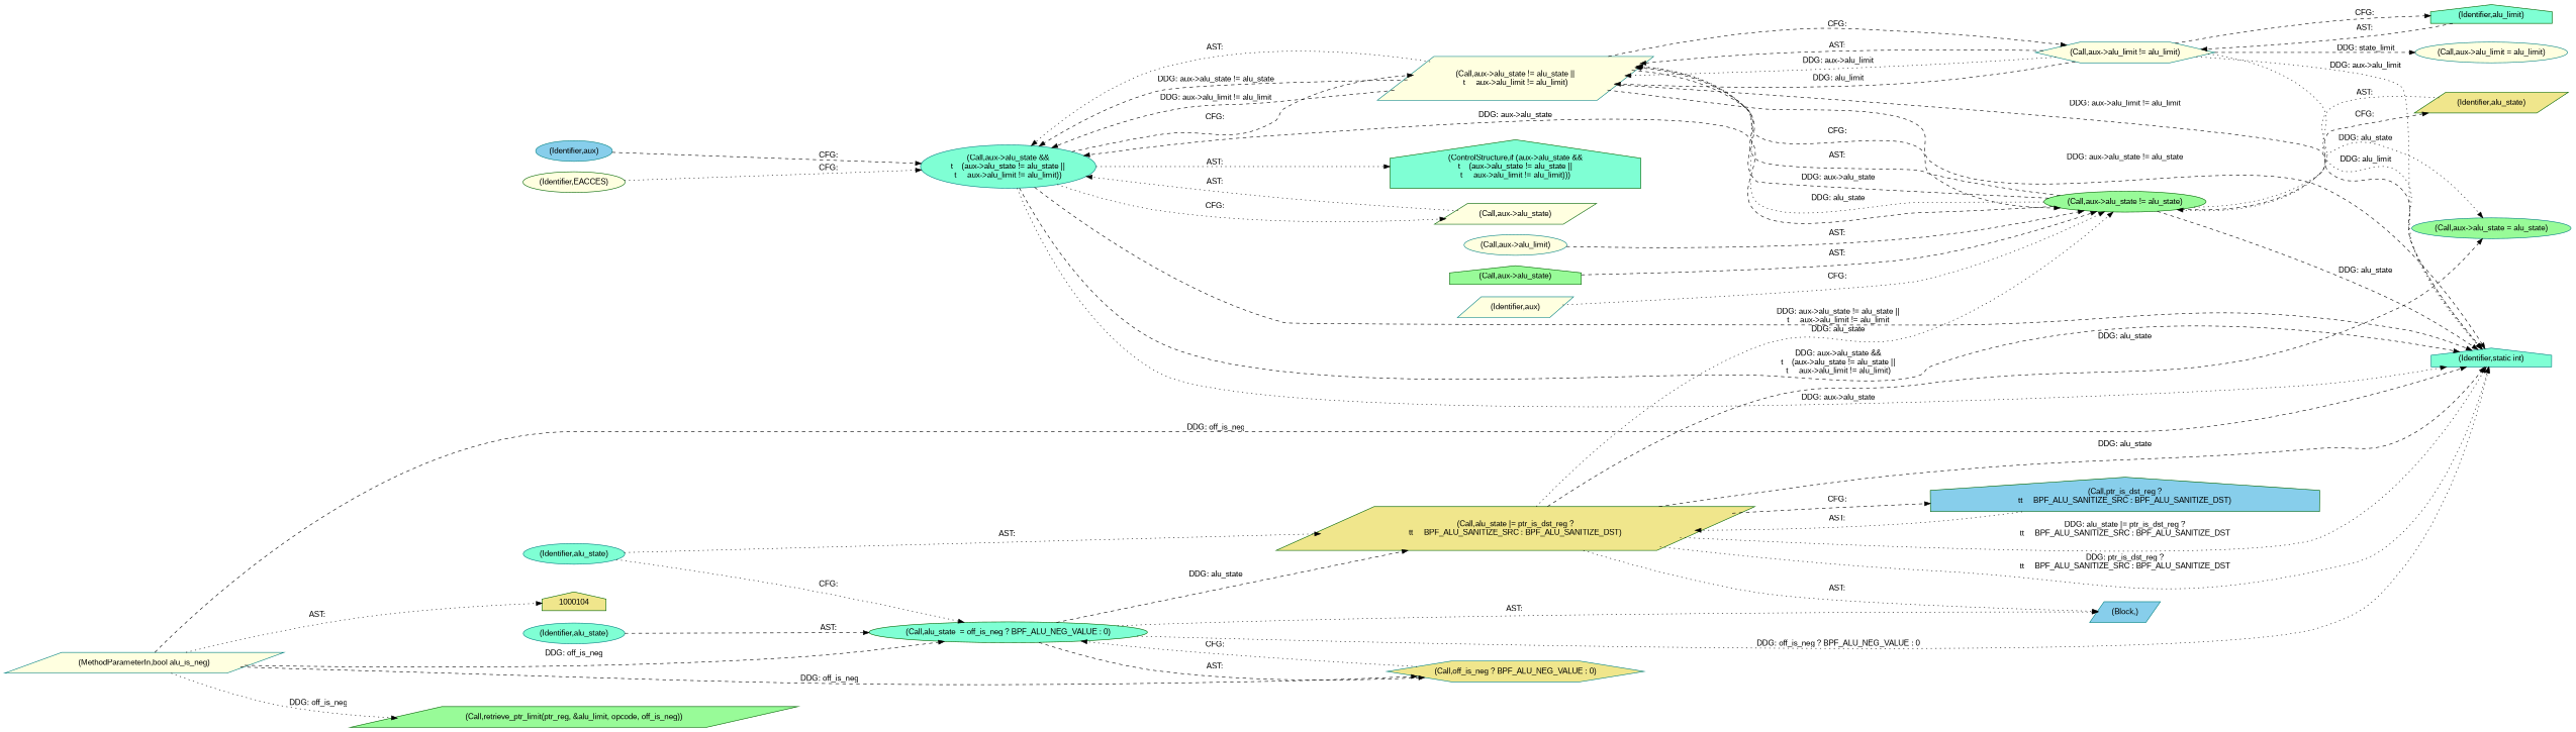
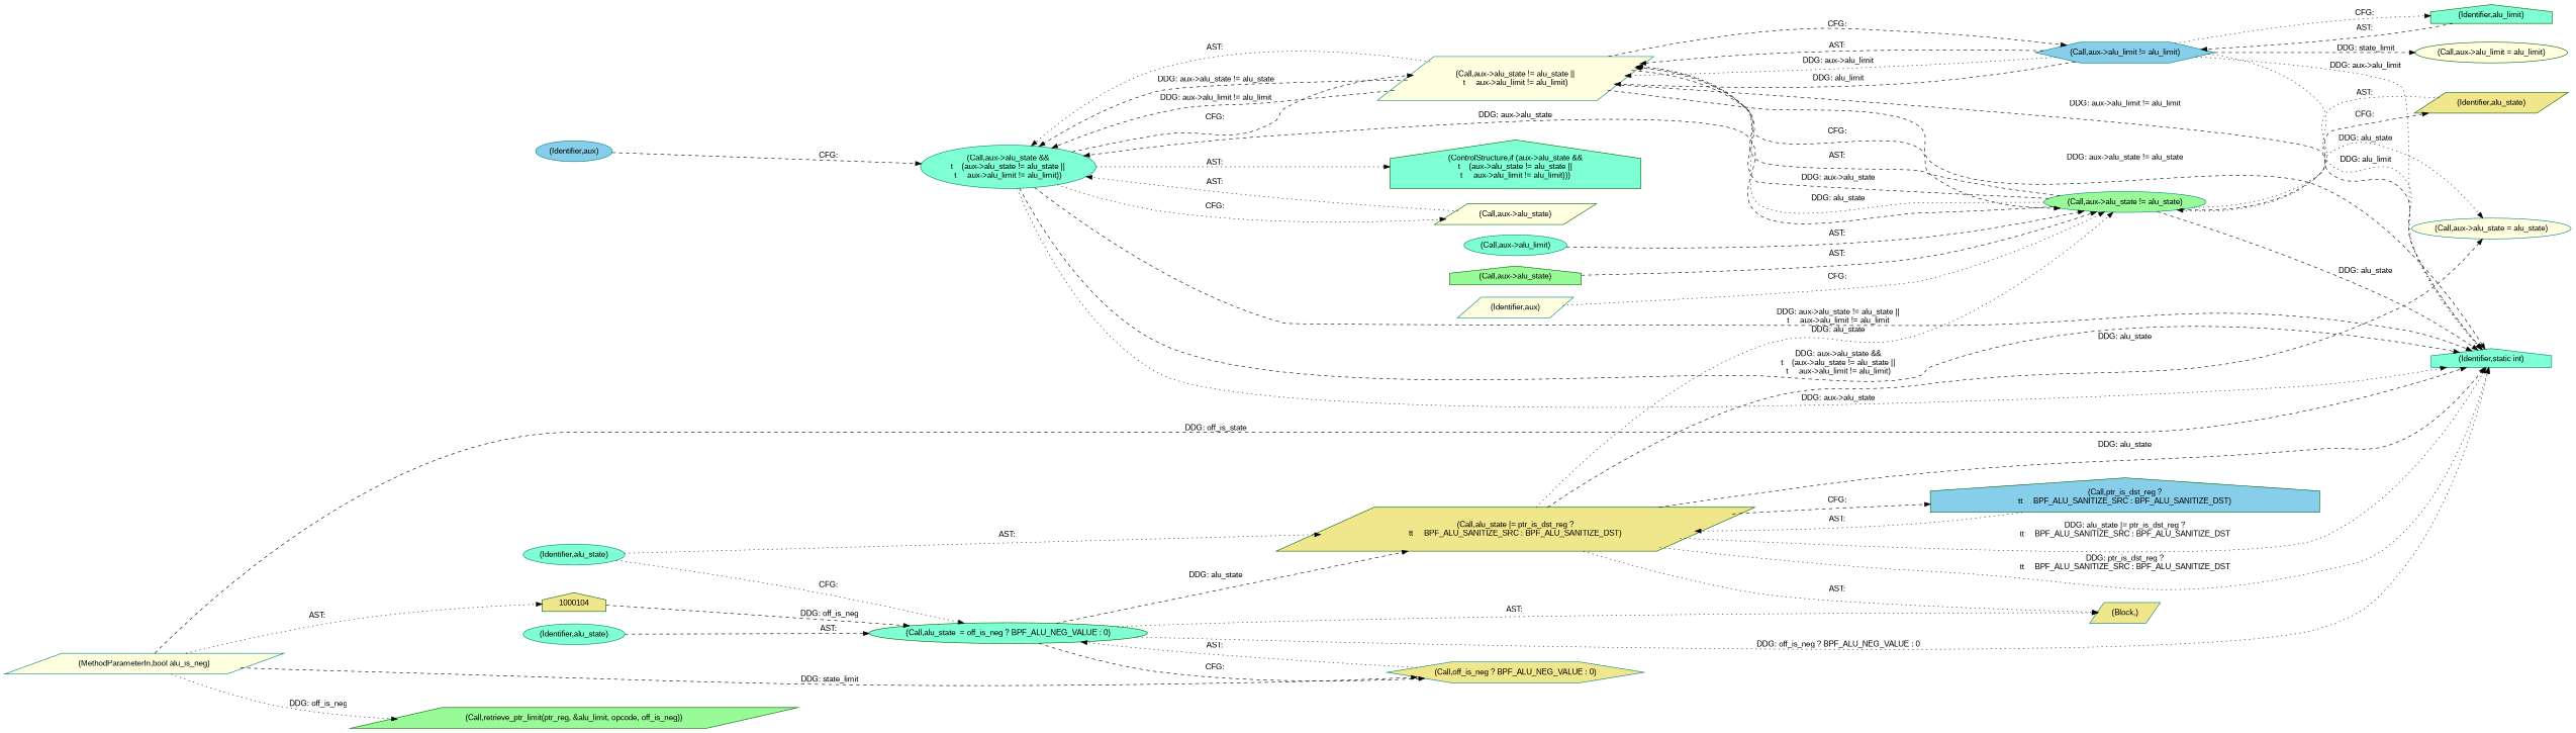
  digraph {
    fontname="Liberation Sans"
    rankdir=LR
    node [color=teal fillcolor=aquamarine fontname="Liberation Sans" shape=ellipse style=filled]
    edge [fontname="Liberation Sans" style=dashed]
    n1 [label="(Call,aux->alu_state &&\n\t    (aux->alu_state != alu_state ||\n\t     aux->alu_limit != alu_limit))"]
    n2 [fillcolor=lightyellow label="(Call,aux->alu_state != alu_state ||\n\t     aux->alu_limit != alu_limit)" shape=parallelogram]
    n3 [color=darkgreen label="(ControlStructure,if (aux->alu_state &&\n\t    (aux->alu_state != alu_state ||\n\t     aux->alu_limit != alu_limit)))" shape=house]
    n4 [color=darkgreen fillcolor=lightyellow label="(Call,aux->alu_state)" shape=parallelogram]
    n5 [label="(Identifier,static int)" shape=house]
-   n6 [color=darkgreen fillcolor=palegreen label="(Call,aux->alu_state != alu_state)"]
-   n7 [fillcolor=lightyellow label="(Call,aux->alu_limit != alu_limit)" shape=hexagon]
+   n6 [fillcolor=palegreen label="(Call,aux->alu_state != alu_state)"]
+   n7 [fillcolor=skyblue label="(Call,aux->alu_limit != alu_limit)" shape=hexagon]
    n8 [color=darkgreen fillcolor=khaki label="(Identifier,alu_state)" shape=parallelogram]
-   n9 [fillcolor=palegreen label="(Call,aux->alu_state = alu_state)"]
+   n9 [fillcolor=lightyellow label="(Call,aux->alu_state = alu_state)"]
    n10 [color=darkgreen fillcolor=khaki label="(Call,alu_state |= ptr_is_dst_reg ?\n\t\t     BPF_ALU_SANITIZE_SRC : BPF_ALU_SANITIZE_DST)" shape=parallelogram]
-   n11 [fillcolor=skyblue label="(Block,)" shape=parallelogram]
+   n11 [fillcolor=khaki label="(Block,)" shape=parallelogram]
    n12 [color=darkgreen fillcolor=skyblue label="(Call,ptr_is_dst_reg ?\n\t\t     BPF_ALU_SANITIZE_SRC : BPF_ALU_SANITIZE_DST)" shape=house]
    n13 [color=darkgreen label="(Call,alu_state  = off_is_neg ? BPF_ALU_NEG_VALUE : 0)"]
    n14 [fillcolor=khaki label="(Call,off_is_neg ? BPF_ALU_NEG_VALUE : 0)" shape=hexagon]
    n15 [fillcolor=lightyellow label="(MethodParameterIn,bool alu_is_neg)" shape=parallelogram]
    n16 [color=darkgreen fillcolor=palegreen label="(Call,retrieve_ptr_limit(ptr_reg, &alu_limit, opcode, off_is_neg))" shape=parallelogram]
    1000104 [color=darkgreen fillcolor=khaki shape=house]
    n18 [color=darkgreen label="(Identifier,alu_limit)" shape=house]
-   n19 [fillcolor=lightyellow label="(Call,aux->alu_limit = alu_limit)"]
-   n20 [fillcolor=lightyellow label="(Call,aux->alu_limit)"]
+   n19 [color=darkgreen fillcolor=lightyellow label="(Call,aux->alu_limit = alu_limit)"]
+   n20 [label="(Call,aux->alu_limit)"]
    n21 [label="(Identifier,alu_state)"]
-   n22 [color=darkgreen fillcolor=lightyellow label="(Identifier,EACCES)"]
    n23 [color=darkgreen fillcolor=palegreen label="(Call,aux->alu_state)" shape=house]
    n24 [fillcolor=skyblue label="(Identifier,aux)"]
    n25 [label="(Identifier,alu_state)"]
    n26 [fillcolor=lightyellow label="(Identifier,aux)" shape=parallelogram]
    n1 -> n2 [label="CFG: "]
    n1 -> n3 [label="AST: " style=dotted]
    n1 -> n4 [label="CFG: " style=dotted]
    n1 -> n5 [label="DDG: aux->alu_state &&\n\t    (aux->alu_state != alu_state ||\n\t     aux->alu_limit != alu_limit)"]
    n1 -> n5 [label="DDG: aux->alu_state" style=dotted]
    n1 -> n5 [label="DDG: aux->alu_state != alu_state ||\n\t     aux->alu_limit != alu_limit"]
    n2 -> n1 [label="AST: " style=dotted]
    n2 -> n1 [label="DDG: aux->alu_state != alu_state"]
    n2 -> n1 [label="DDG: aux->alu_limit != alu_limit"]
    n2 -> n5 [label="DDG: aux->alu_limit != alu_limit"]
    n2 -> n5 [label="DDG: aux->alu_state != alu_state"]
    n2 -> n6 [label="CFG: "]
    n2 -> n7 [label="CFG: "]
    n4 -> n1 [label="AST: " style=dotted]
    n6 -> n1 [label="DDG: aux->alu_state"]
    n6 -> n2 [label="AST: "]
    n6 -> n2 [label="DDG: aux->alu_state"]
    n6 -> n2 [label="DDG: alu_state" style=dotted]
    n6 -> n5 [label="DDG: alu_state"]
    n6 -> n8 [label="CFG: "]
    n6 -> n9 [label="DDG: alu_state" style=dotted]
    n7 -> n2 [label="AST: "]
    n7 -> n2 [label="DDG: aux->alu_limit" style=dotted]
    n7 -> n2 [label="DDG: alu_limit"]
    n7 -> n5 [label="DDG: aux->alu_limit" style=dotted]
    n7 -> n5 [label="DDG: alu_limit" style=dotted]
-   n7 -> n18 [label="CFG: "]
+   n7 -> n18 [label="CFG: " style=dotted]
    n7 -> n19 [label="DDG: state_limit"]
    n8 -> n6 [label="AST: " style=dotted]
    n10 -> n5 [label="DDG: alu_state"]
    n10 -> n5 [label="DDG: alu_state |= ptr_is_dst_reg ?\n\t\t     BPF_ALU_SANITIZE_SRC : BPF_ALU_SANITIZE_DST" style=dotted]
    n10 -> n5 [label="DDG: ptr_is_dst_reg ?\n\t\t     BPF_ALU_SANITIZE_SRC : BPF_ALU_SANITIZE_DST" style=dotted]
    n10 -> n6 [label="DDG: alu_state" style=dotted]
    n10 -> n9 [label="DDG: alu_state"]
    n10 -> n11 [label="AST: " style=dotted]
    n10 -> n12 [label="CFG: "]
    n12 -> n10 [label="AST: " style=dotted]
    n13 -> n5 [label="DDG: off_is_neg ? BPF_ALU_NEG_VALUE : 0" style=dotted]
    n13 -> n10 [label="DDG: alu_state"]
    n13 -> n11 [label="AST: " style=dotted]
-   n13 -> n14 [label="AST: "]
-   n14 -> n13 [label="CFG: " style=dotted]
-   n15 -> n5 [label="DDG: off_is_neg"]
-   n15 -> n13 [label="DDG: off_is_neg"]
-   n15 -> n14 [label="DDG: off_is_neg"]
+   n13 -> n14 [label="CFG: "]
+   n14 -> n13 [label="AST: " style=dotted]
+   n15 -> n5 [label="DDG: off_is_state"]
+   1000104 -> n13 [label="DDG: off_is_neg"]
+   n15 -> n14 [label="DDG: state_limit"]
    n15 -> n16 [label="DDG: off_is_neg" style=dotted]
    n15 -> 1000104 [label="AST: " style=dotted]
    n18 -> n7 [label="AST: "]
    n20 -> n6 [label="AST: "]
    n21 -> n10 [label="AST: " style=dotted]
    n21 -> n13 [label="CFG: " style=dotted]
-   n22 -> n1 [label="CFG: " style=dotted]
    n23 -> n6 [label="AST: "]
    n24 -> n1 [label="CFG: "]
    n25 -> n13 [label="AST: "]
    n26 -> n6 [label="CFG: " style=dotted]
  }
